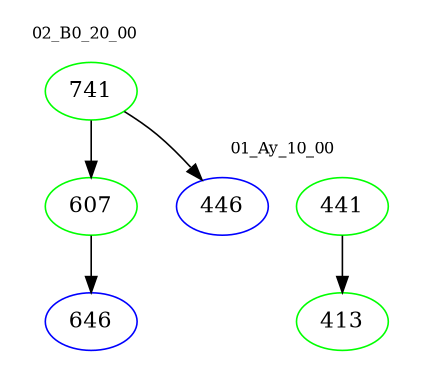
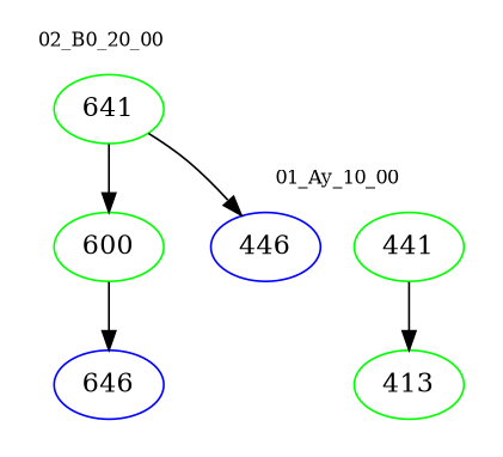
  digraph {
    node [color=green]
    edge [color=black]
    n1 [label=441]
    n2 [label=413]
    n3 [color=blue label=446]
-   n4 [label=741]
-   n5 [label=607]
+   n4 [label=641]
+   n5 [label=600]
    n6 [color=blue label=646]
    subgraph cluster_1 {
      color=white
      fontsize=10
      label="01_Ay_10_00"
      n1
      n2
      n3
    }
    subgraph cluster_2 {
      color=white
      fontsize=10
      label="02_B0_20_00"
      n4
      n5
      n6
    }
    n1 -> n2
    n4 -> n3
    n4 -> n5
    n5 -> n6
  }
